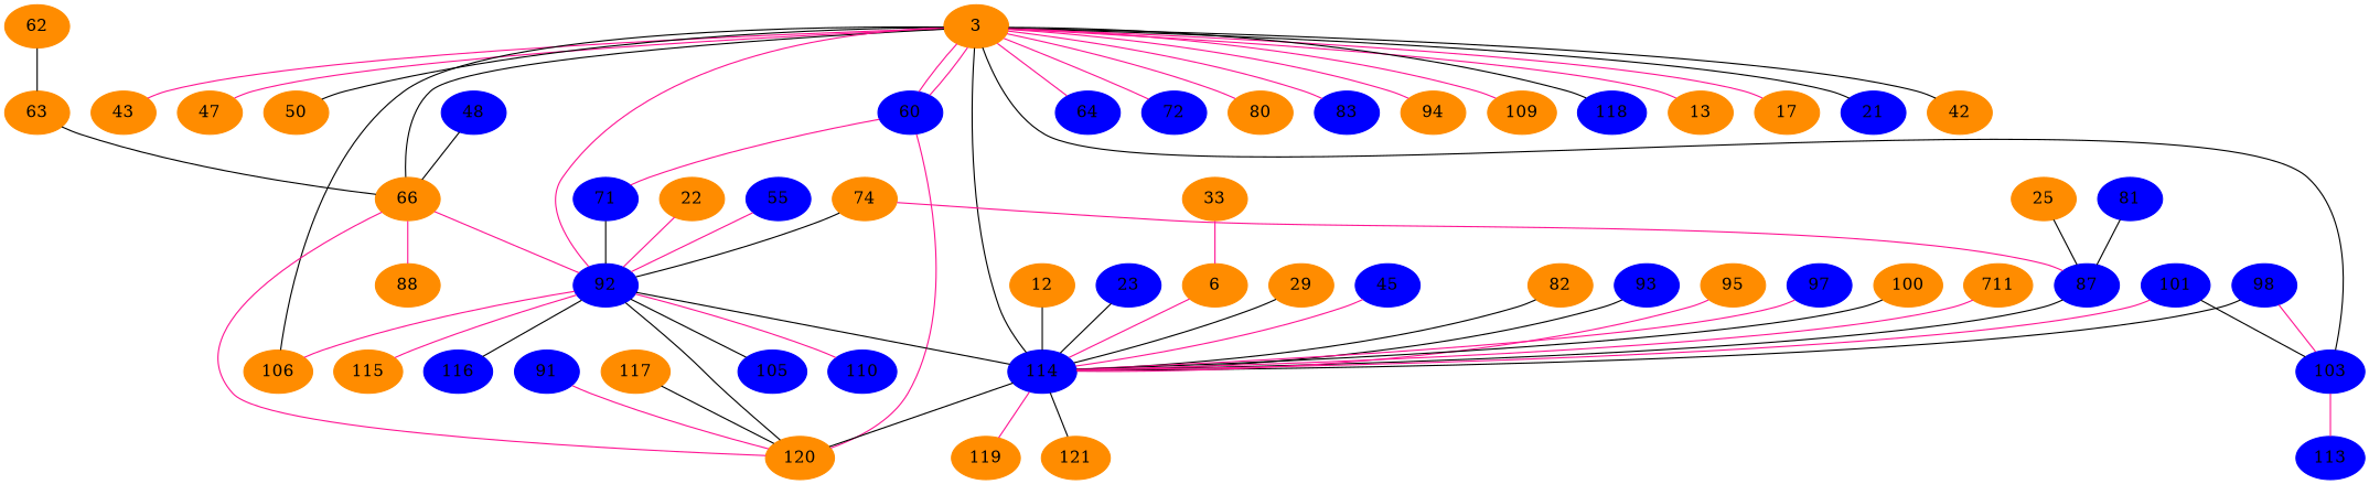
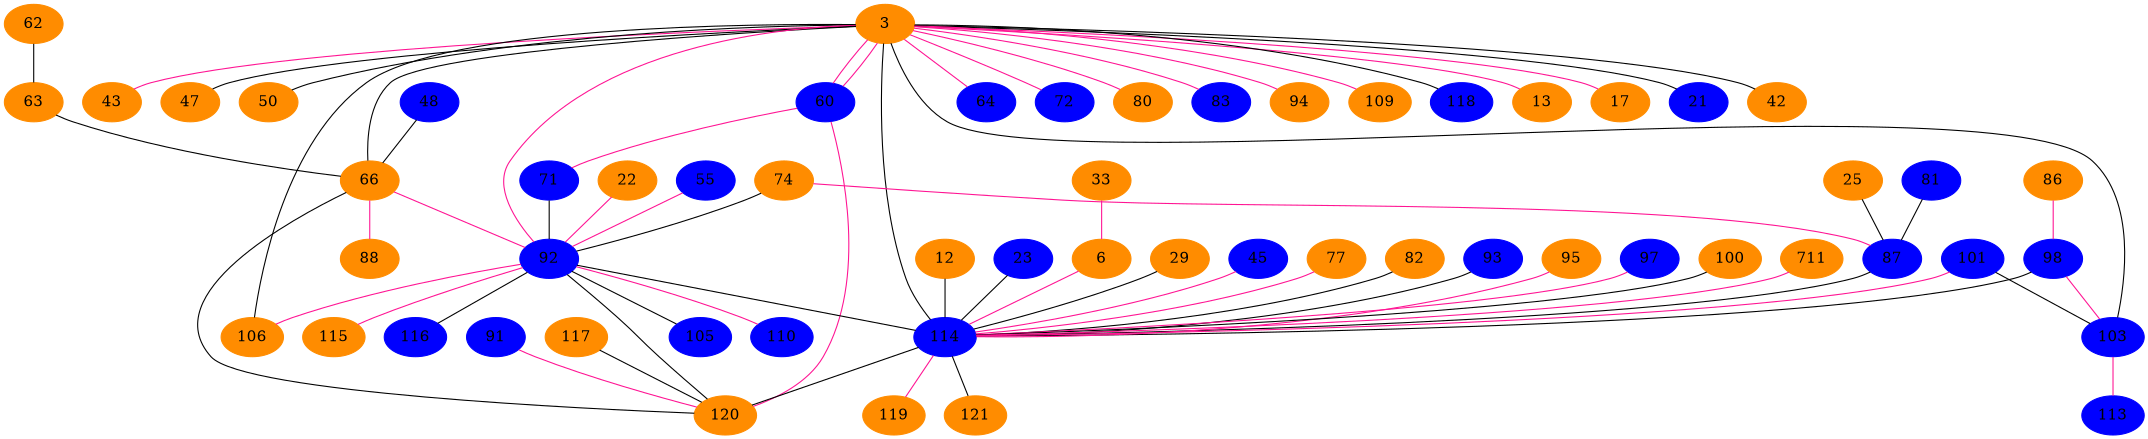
  graph {
    node [color=darkorange style=filled]
    edge [color=deeppink]
    3 [super="+1"]
    13
    17
    21 [color=blue]
    42
    43
    47
    50
    60 [color=blue super="+51"]
    64 [color=blue]
    66 [super="+7+54"]
    72 [color=blue]
    80 [super="+16+31+78"]
    83 [color=blue]
    92 [color=blue super="+65+24"]
    94
    103 [color=blue super="+90+44+59+70+76+85"]
    106 [super="+104"]
    109
    114 [color=blue super="+96+102+107+112"]
    118 [color=blue super="+4"]
    71 [color=blue super="+34"]
    120 [super="+84+99"]
    88
    105 [color=blue]
    110 [color=blue]
    115
    116 [color=blue]
    113 [color=blue]
    119
    121
    6
    12
    22
    23 [color=blue]
    87 [color=blue super="+14+53"]
    25
    29
    33
    45 [color=blue]
    48 [color=blue]
    55 [color=blue]
    62
    63
    74
+   77
    81 [color=blue]
    82
    98 [color=blue super="+11"]
+   86
    91 [color=blue]
    93 [color=blue]
    95 [super="+79"]
    97 [color=blue]
    100
    101 [color=blue]
    n57 [label=711]
    117
    3 -- 13
    3 -- 17
    3 -- 21 [color=black]
    3 -- 42 [color=black]
    3 -- 43 [weight=2]
-   3 -- 47
+   3 -- 47 [color=black]
    3 -- 50 [color=black]
    3 -- 60 [weight=2]
    3 -- 60
    3 -- 64
    3 -- 66 [color=black weight=4]
    3 -- 72
    3 -- 80
    3 -- 83
    3 -- 92 [weight=3]
    3 -- 94
    3 -- 103 [color=black weight=3]
    3 -- 106 [color=black]
    3 -- 109
    3 -- 114 [color=black weight=12]
    3 -- 118 [color=black]
    60 -- 71
    60 -- 120 [weight=2]
    66 -- 92 [weight=4]
-   66 -- 120
+   66 -- 120 [color=black]
    66 -- 88
    92 -- 106 [weight=2]
    92 -- 114 [color=black weight=3]
    92 -- 120 [color=black weight=2]
    92 -- 105 [color=black weight=2]
    92 -- 110
    92 -- 115
    92 -- 116 [color=black]
    103 -- 113
    114 -- 120 [color=black weight=3]
    114 -- 119
    114 -- 121 [color=black]
    71 -- 92 [color=black]
    6 -- 114
    12 -- 114 [color=black]
    22 -- 92
    23 -- 114 [color=black]
    87 -- 114 [color=black weight=3]
    25 -- 87 [color=black]
    29 -- 114 [color=black]
    33 -- 6
    45 -- 114
    48 -- 66 [color=black]
    55 -- 92
    62 -- 63 [color=black]
    63 -- 66 [color=black]
    74 -- 92 [color=black]
    74 -- 87
+   77 -- 114
    81 -- 87 [color=black]
    82 -- 114 [color=black]
    98 -- 103
    98 -- 114 [color=black weight=3]
+   86 -- 98
    91 -- 120
    93 -- 114 [color=black]
    95 -- 114
    97 -- 114
    100 -- 114 [color=black]
    101 -- 103 [color=black]
    101 -- 114
    n57 -- 114
    117 -- 120 [color=black]
  }
